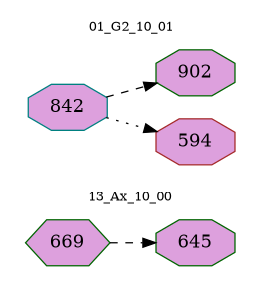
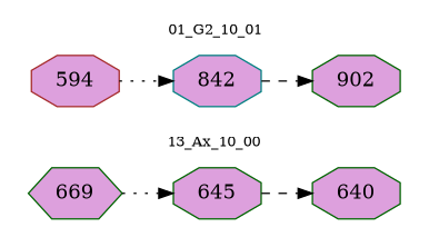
  digraph {
    rankdir=LR
    node [color=darkgreen fillcolor=plum shape=octagon style=filled]
    edge [color=black style=dotted]
    n1 [label=669 shape=hexagon]
    n2 [label=645]
+   n3 [label=640]
    n4 [color=brown label=594]
    n5 [color=teal label=842]
    n6 [label=902]
    subgraph cluster_1 {
      color=white
      fontsize=10
      label="13_Ax_10_00"
      n1
      n2
+     n3
    }
    subgraph cluster_2 {
      color=white
      fontsize=10
      label="01_G2_10_01"
      n4
      n5
      n6
    }
-   n1 -> n2 [style=dashed]
-   n5 -> n4
+   n1 -> n2
+   n2 -> n3 [style=dashed]
+   n4 -> n5
    n5 -> n6 [style=dashed]
  }
